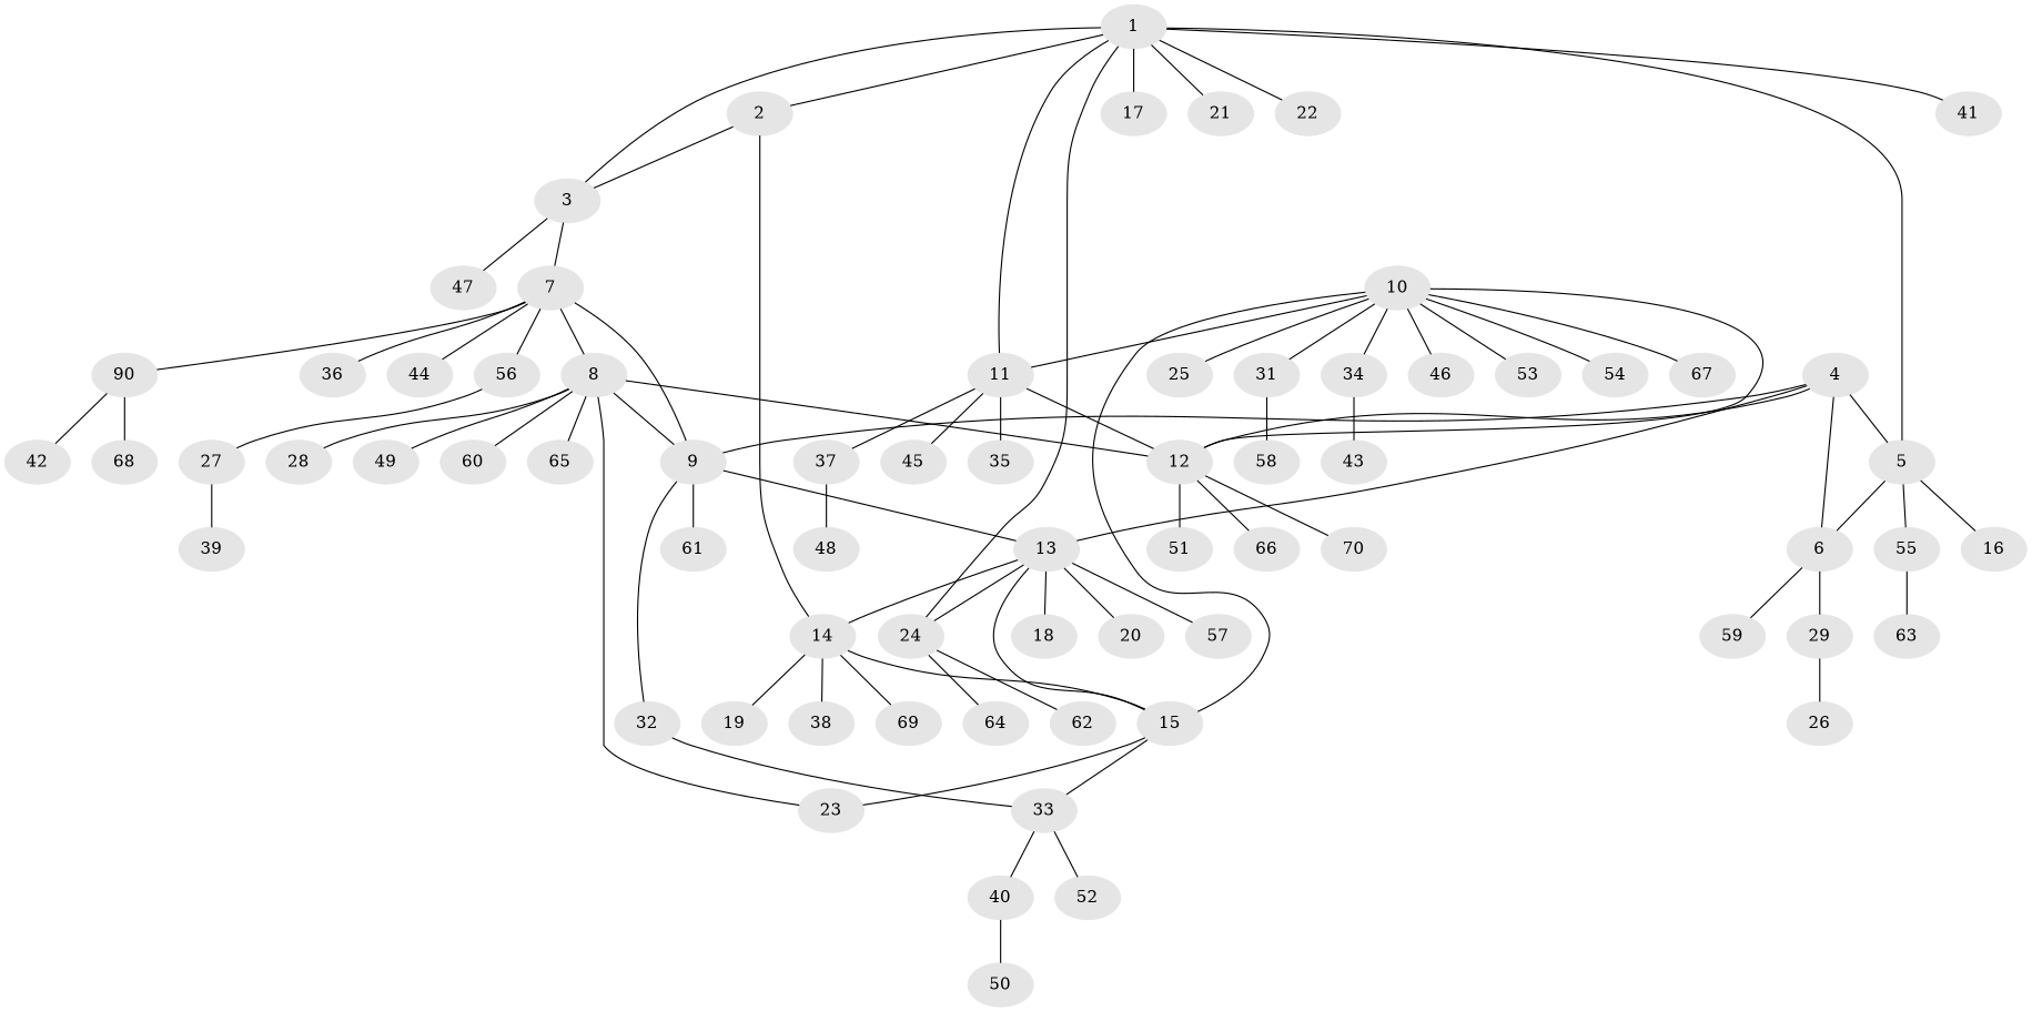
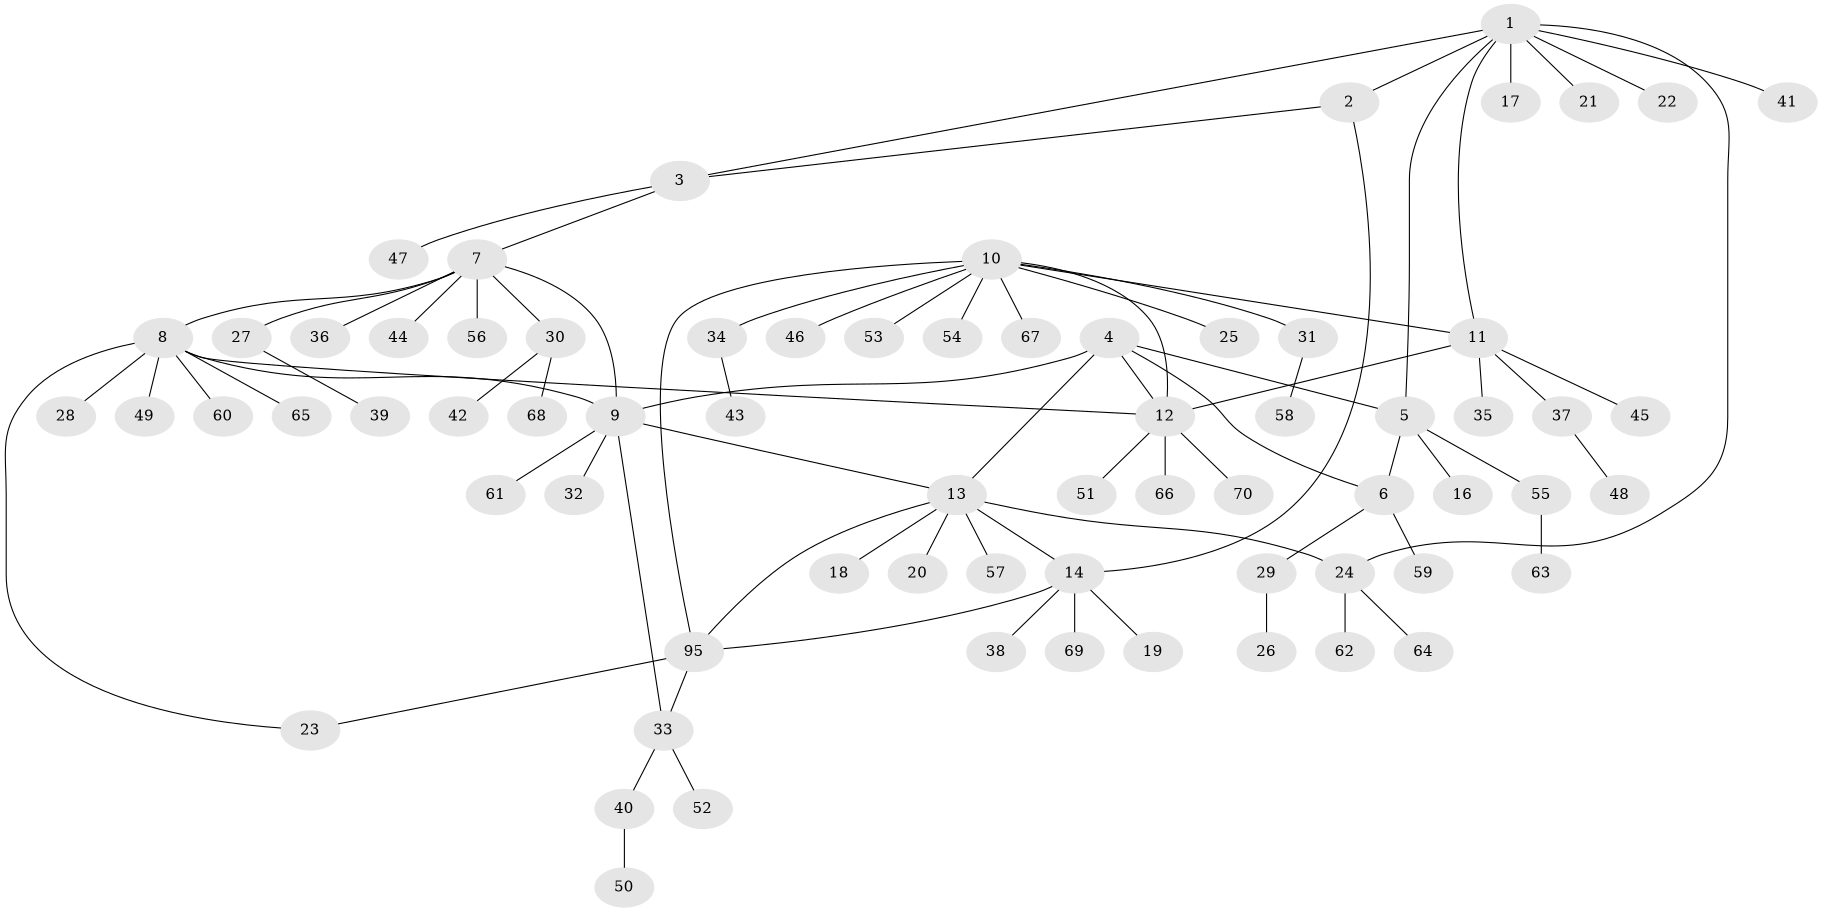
  graph {
    node [color=gray90 style=filled]
    1
    2
    3
    5
    11
    17
    21
    22
    24
    41
    14
    7
    47
    6
    16
    55
    12
    35
    37
    45
    62
    64
-   15
+   15 [label=95]
    19
    38
    69
    9
    8
    27
-   30 [label=90]
+   30
    36
    44
    56
    4
    13
    29
    59
    32
    33
    61
    51
    66
    70
    18
    20
    57
    63
    26
    23
    28
    49
    60
    65
    39
    42
    68
    40
    52
    10
    25
    31
    34
    46
    53
    54
    67
    58
    43
    48
    50
    1 -- 2
    1 -- 3
    1 -- 5
    1 -- 11
    1 -- 17
    1 -- 21
    1 -- 22
    1 -- 24
    1 -- 41
    2 -- 3
    2 -- 14
    3 -- 7
    3 -- 47
    5 -- 6
    5 -- 16
    5 -- 55
    11 -- 12
    11 -- 35
    11 -- 37
    11 -- 45
    24 -- 62
    24 -- 64
    14 -- 15
    14 -- 19
    14 -- 38
    14 -- 69
    7 -- 9
    7 -- 8
-   56 -- 27
+   7 -- 27
    7 -- 30
    7 -- 36
    7 -- 44
    7 -- 56
    6 -- 29
    6 -- 59
    55 -- 63
    12 -- 51
    12 -- 66
    12 -- 70
    37 -- 48
    15 -- 33
    15 -- 23
    9 -- 13
    9 -- 32
-   32 -- 33
+   9 -- 33
    9 -- 61
    8 -- 12
    8 -- 9
    8 -- 23
    8 -- 28
    8 -- 49
    8 -- 60
    8 -- 65
    27 -- 39
    30 -- 42
    30 -- 68
    4 -- 5
    4 -- 6
    4 -- 12
    4 -- 9
    4 -- 13
    13 -- 24
    13 -- 14
    13 -- 15
    13 -- 18
    13 -- 20
    13 -- 57
    29 -- 26
    33 -- 40
    33 -- 52
    40 -- 50
    10 -- 11
    10 -- 12
    10 -- 15
    10 -- 25
    10 -- 31
    10 -- 34
    10 -- 46
    10 -- 53
    10 -- 54
    10 -- 67
    31 -- 58
    34 -- 43
  }
